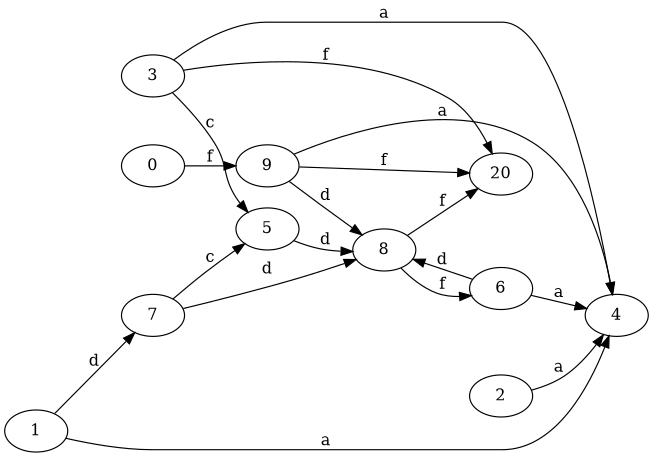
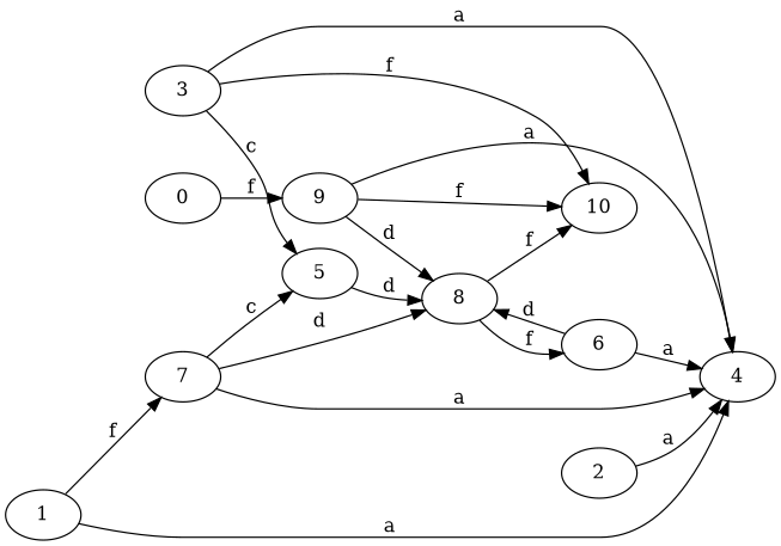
  strict digraph {
    rankdir=LR
    3
    4
    5
-   10 [label=20]
+   10
    8
    6
    0
    9
    1
    7
    2
    3 -> 4 [label=a]
    3 -> 5 [label=c]
    3 -> 10 [label=f]
    5 -> 8 [label=d]
    8 -> 10 [label=f]
    8 -> 6 [label=f]
    6 -> 4 [label=a]
    6 -> 8 [label=d]
    0 -> 9 [label=f]
    9 -> 4 [label=a]
    9 -> 10 [label=f]
    9 -> 8 [label=d]
    1 -> 4 [label=a]
-   1 -> 7 [label=d]
+   1 -> 7 [label=f]
+   7 -> 4 [label=a]
    7 -> 5 [label=c]
    7 -> 8 [label=d]
    2 -> 4 [label=a]
  }
